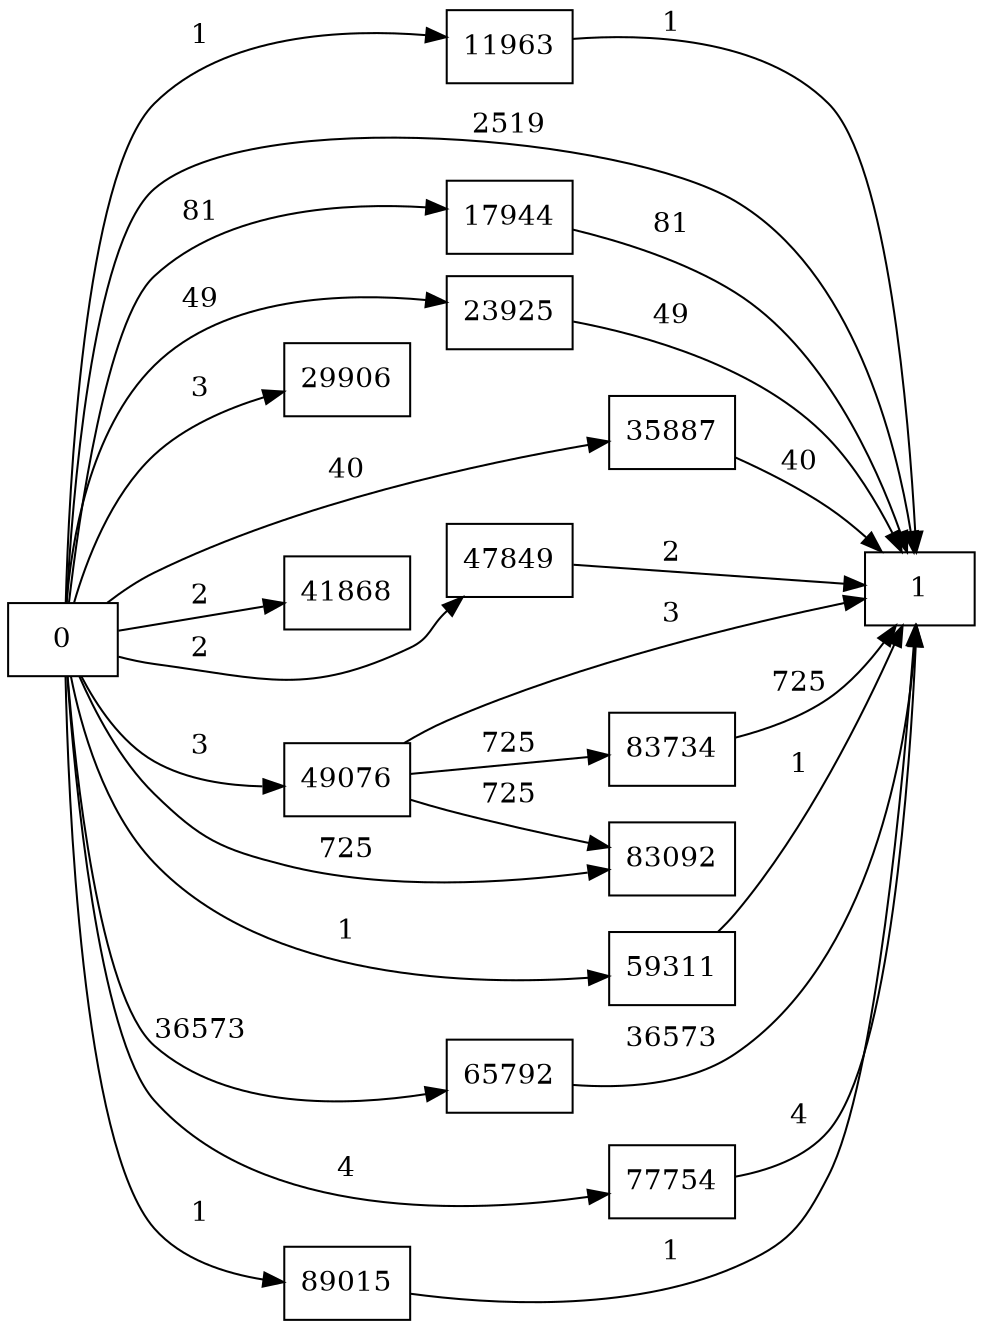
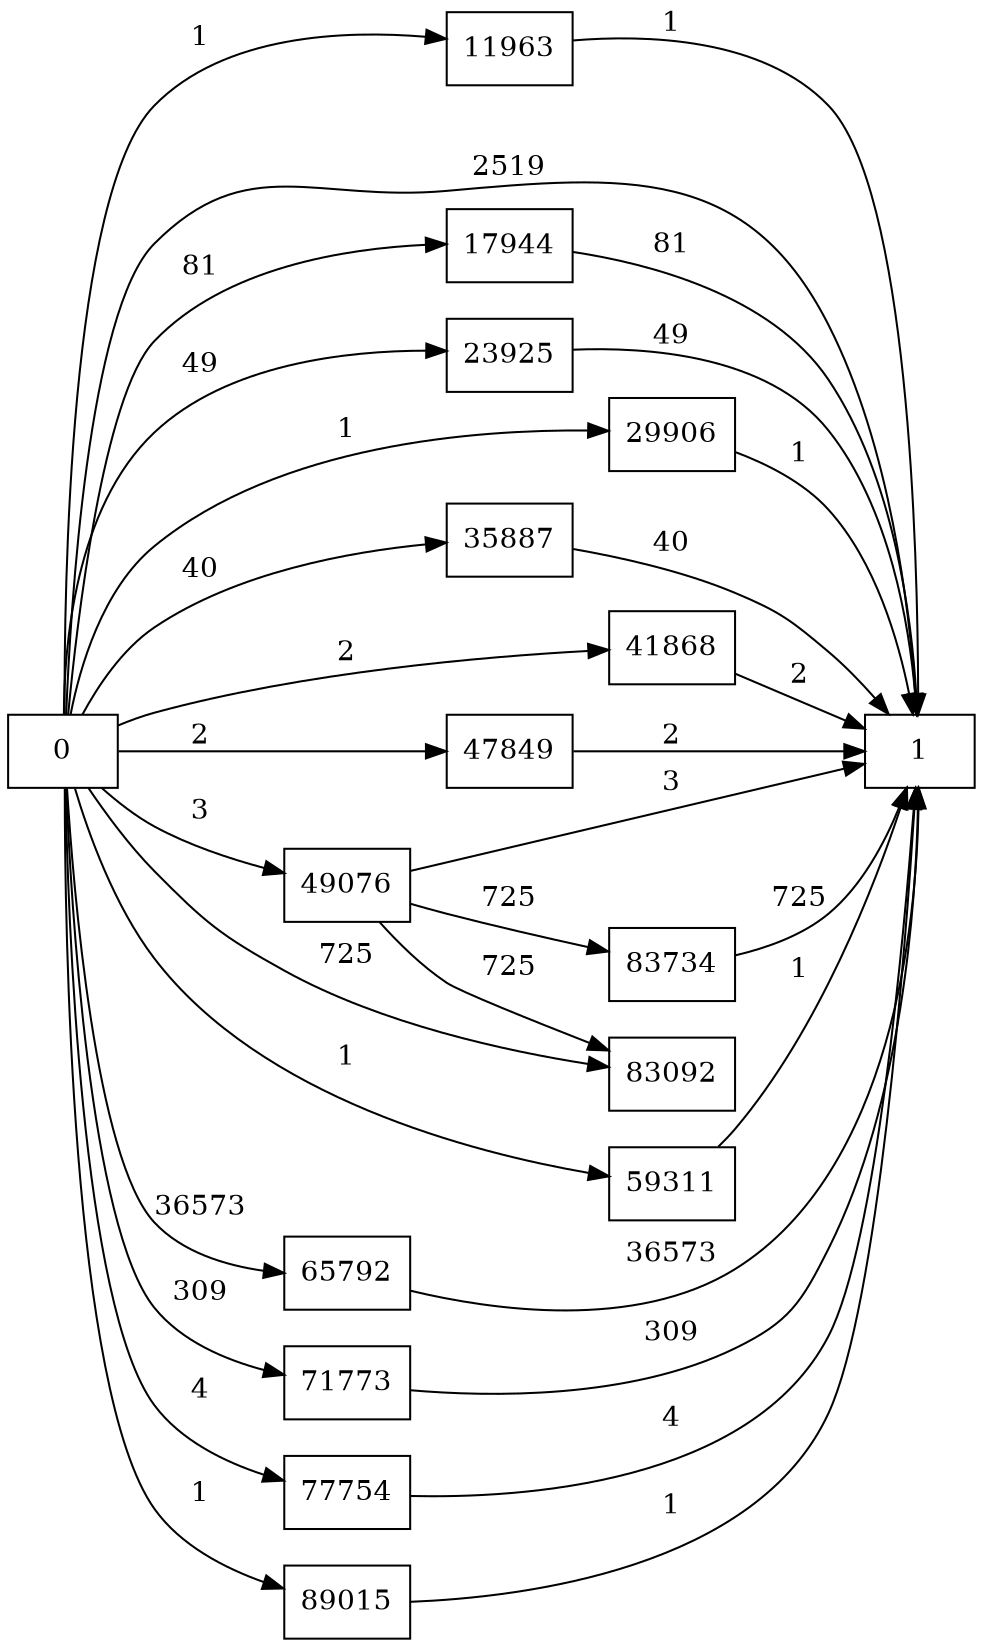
  digraph {
    rankdir=LR
    node [shape=rectangle]
    11963
    1
    17944
    23925
    29906
    35887
    41868
    47849
    49076
    83734
    83092
    n12 [label=59311]
    65792
+   71773
    77754
    n16 [label=89015]
    0
    11963 -> 1 [label=1]
    17944 -> 1 [label=81]
    23925 -> 1 [label=49]
+   29906 -> 1 [label=1]
    35887 -> 1 [label=40]
+   41868 -> 1 [label=2]
    47849 -> 1 [label=2]
    49076 -> 1 [label=3]
    49076 -> 83734 [label=725]
    49076 -> 83092 [label=725]
    83734 -> 1 [label=725]
    n12 -> 1 [label=1]
    65792 -> 1 [label=36573]
+   71773 -> 1 [label=309]
    77754 -> 1 [label=4]
    n16 -> 1 [label=1]
    0 -> 11963 [label=1]
    0 -> 1 [label=2519]
    0 -> 17944 [label=81]
    0 -> 23925 [label=49]
-   0 -> 29906 [label=3]
+   0 -> 29906 [label=1]
    0 -> 35887 [label=40]
    0 -> 41868 [label=2]
    0 -> 47849 [label=2]
    0 -> 49076 [label=3]
    0 -> 83092 [label=725]
    0 -> n12 [label=1]
    0 -> 65792 [label=36573]
+   0 -> 71773 [label=309]
    0 -> 77754 [label=4]
    0 -> n16 [label=1]
  }
